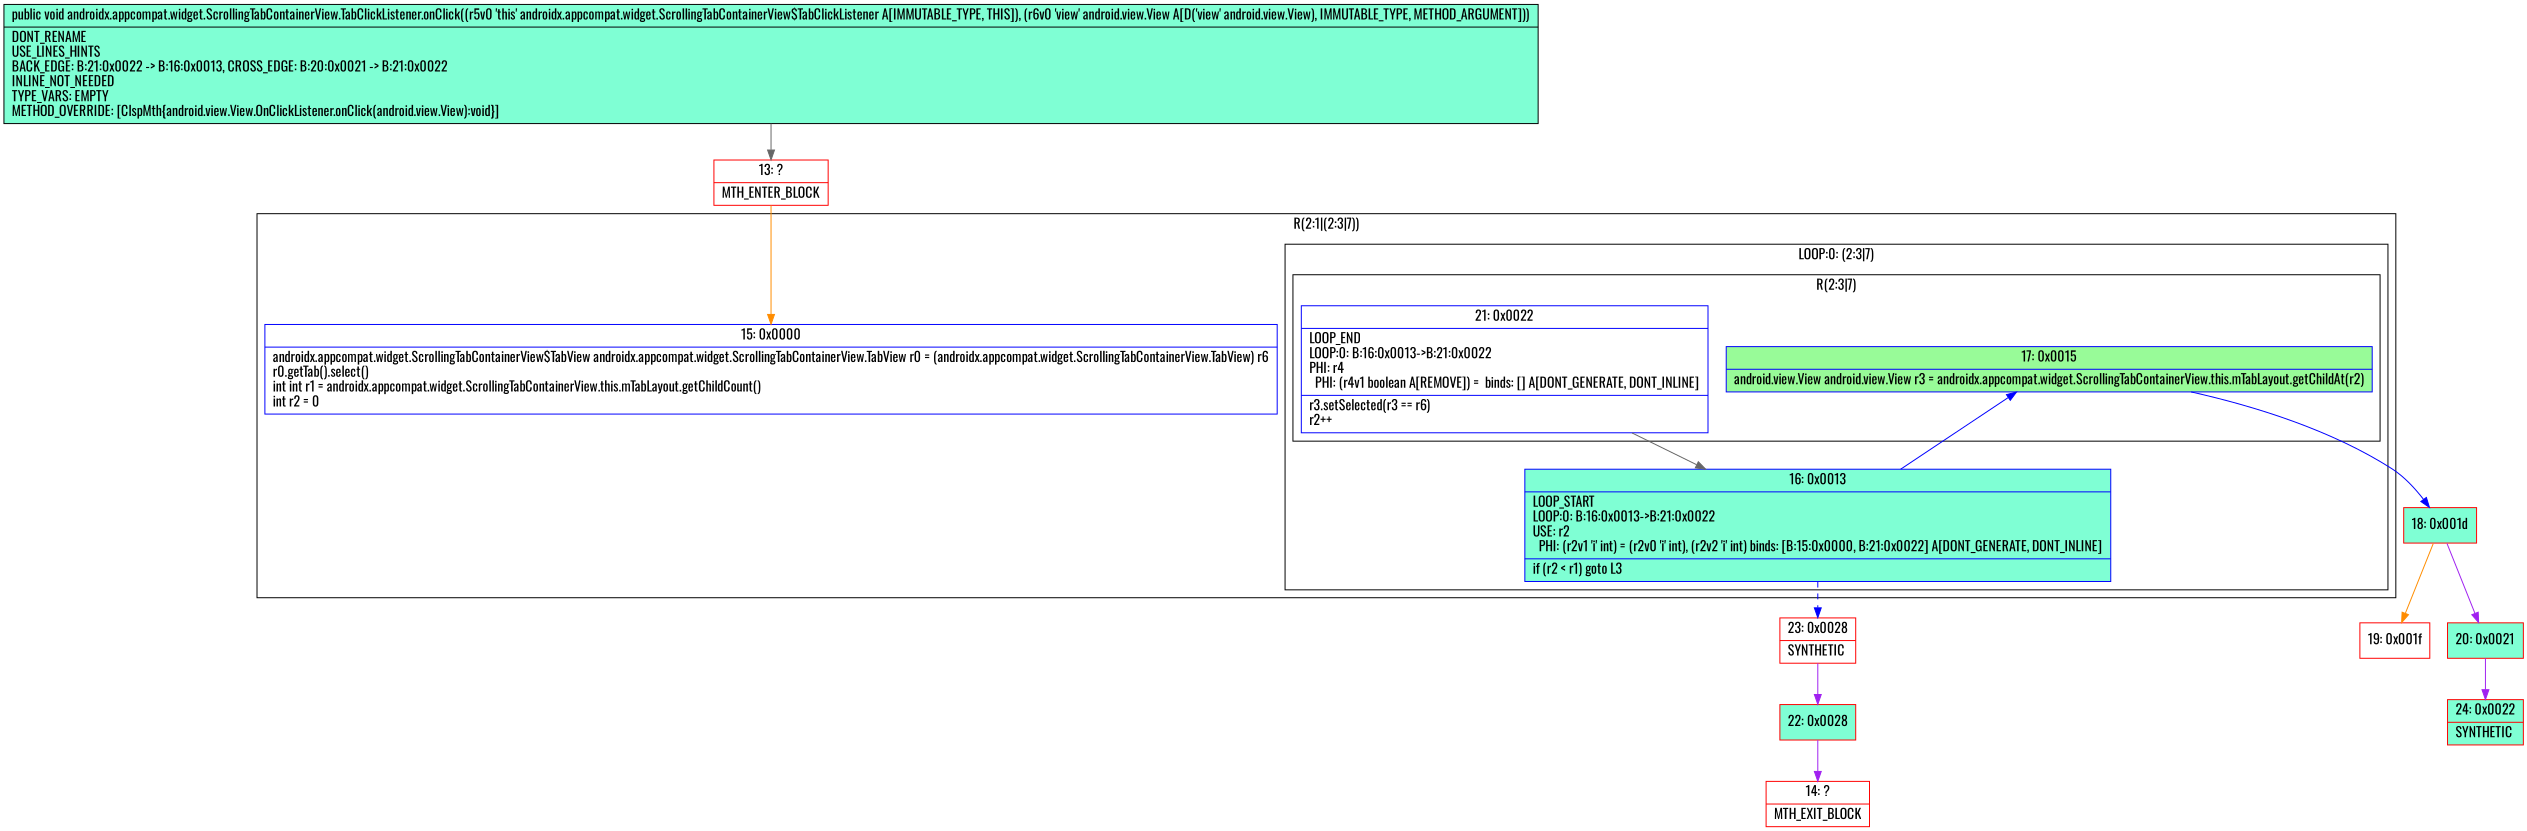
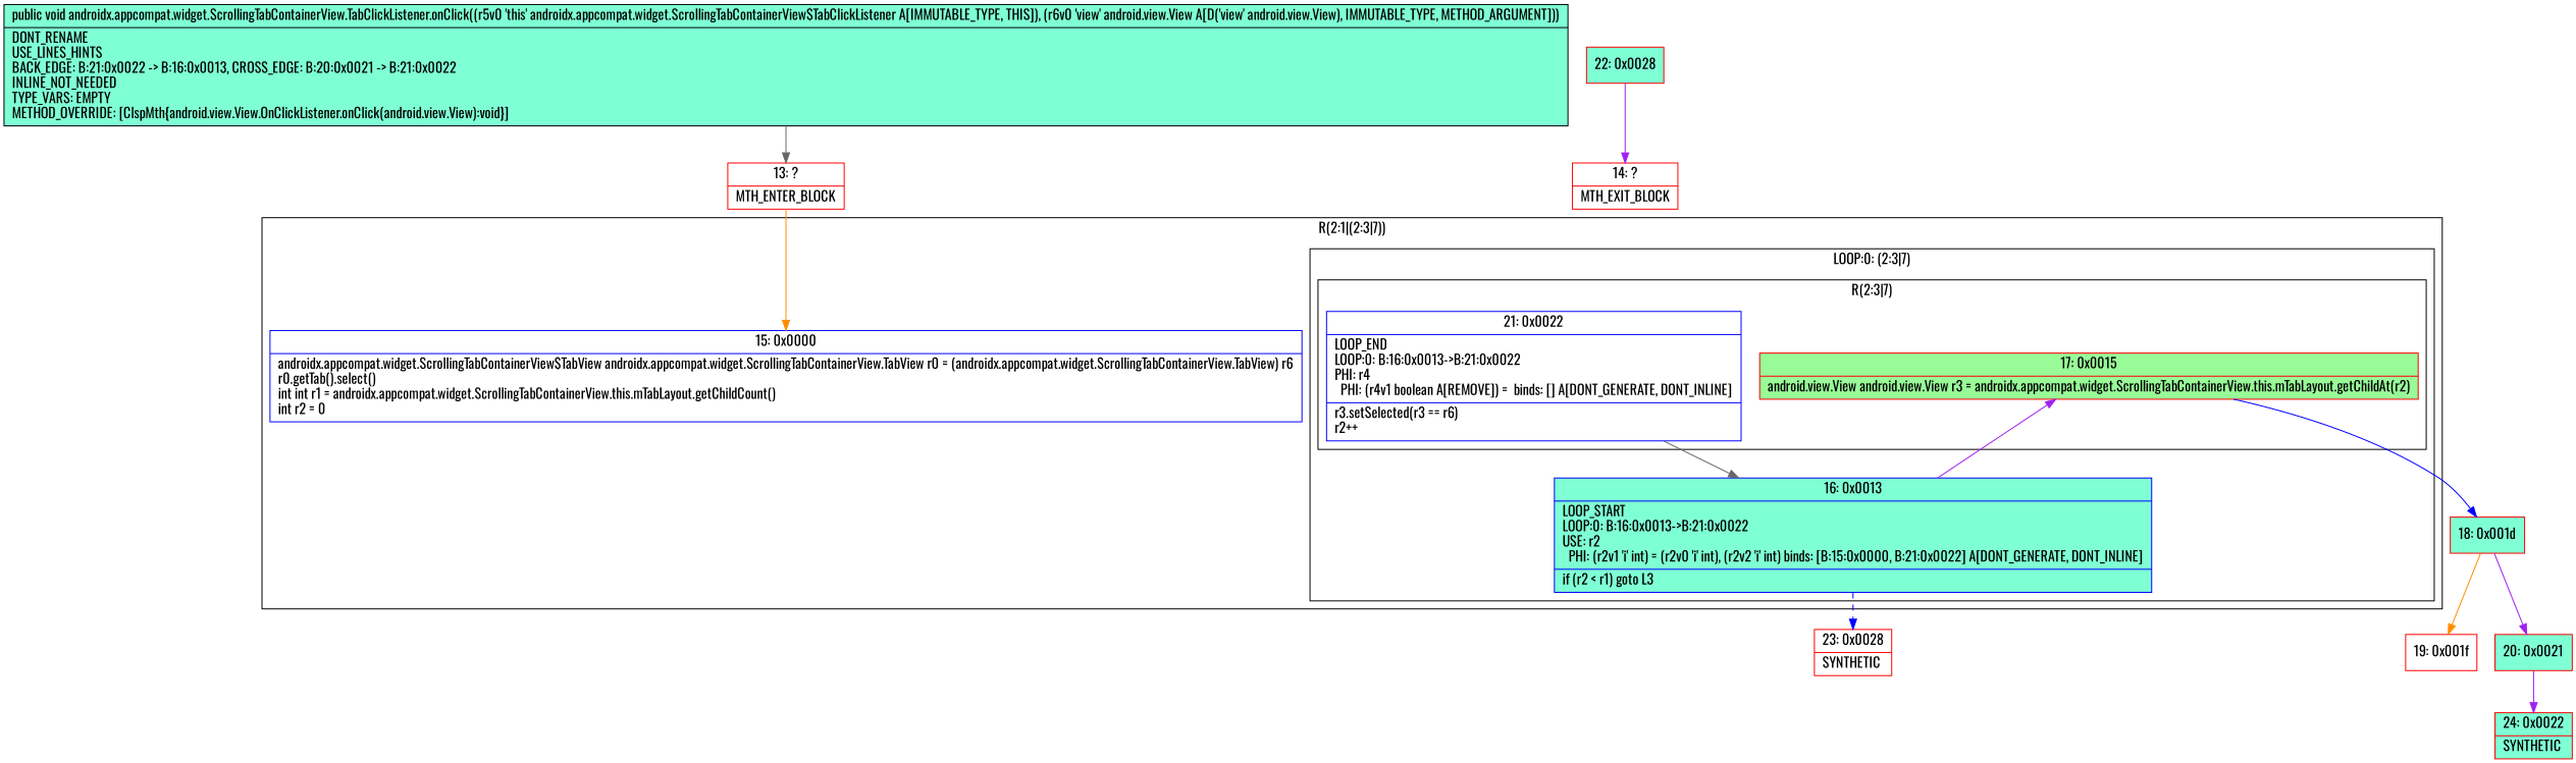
  digraph {
    fontname=Oswald
    node [color=red fillcolor=white fontname=Oswald shape=record style=filled]
    edge [color=purple fontname=Oswald]
-   n1 [color=blue fillcolor=palegreen label="{17\:\ 0x0015|android.view.View android.view.View r3 = androidx.appcompat.widget.ScrollingTabContainerView.this.mTabLayout.getChildAt(r2)\l}"]
+   n1 [fillcolor=palegreen label="{17\:\ 0x0015|android.view.View android.view.View r3 = androidx.appcompat.widget.ScrollingTabContainerView.this.mTabLayout.getChildAt(r2)\l}"]
    n2 [color=blue label="{21\:\ 0x0022|LOOP_END\lLOOP:0: B:16:0x0013\-\>B:21:0x0022\lPHI: r4 \l  PHI: (r4v1 boolean A[REMOVE]) =  binds: [] A[DONT_GENERATE, DONT_INLINE]\l|r3.setSelected(r3 == r6)\lr2++\l}"]
    n3 [color=blue fillcolor=aquamarine label="{16\:\ 0x0013|LOOP_START\lLOOP:0: B:16:0x0013\-\>B:21:0x0022\lUSE: r2 \l  PHI: (r2v1 'i' int) = (r2v0 'i' int), (r2v2 'i' int) binds: [B:15:0x0000, B:21:0x0022] A[DONT_GENERATE, DONT_INLINE]\l|if (r2 \< r1) goto L3\l}"]
    n4 [color=blue label="{15\:\ 0x0000|androidx.appcompat.widget.ScrollingTabContainerView$TabView androidx.appcompat.widget.ScrollingTabContainerView.TabView r0 = (androidx.appcompat.widget.ScrollingTabContainerView.TabView) r6\lr0.getTab().select()\lint int r1 = androidx.appcompat.widget.ScrollingTabContainerView.this.mTabLayout.getChildCount()\lint r2 = 0\l}"]
    n5 [fillcolor=aquamarine label="{18\:\ 0x001d}"]
    n6 [label="{23\:\ 0x0028|SYNTHETIC\l}"]
    n7 [fillcolor=aquamarine label="{22\:\ 0x0028}"]
    n8 [label="{19\:\ 0x001f}"]
    n9 [fillcolor=aquamarine label="{20\:\ 0x0021}"]
    n10 [label="{13\:\ ?|MTH_ENTER_BLOCK\l}"]
    n11 [fillcolor=aquamarine label="{24\:\ 0x0022|SYNTHETIC\l}"]
    n12 [label="{14\:\ ?|MTH_EXIT_BLOCK\l}"]
    n13 [fillcolor=aquamarine label="{public void androidx.appcompat.widget.ScrollingTabContainerView.TabClickListener.onClick((r5v0 'this' androidx.appcompat.widget.ScrollingTabContainerView$TabClickListener A[IMMUTABLE_TYPE, THIS]), (r6v0 'view' android.view.View A[D('view' android.view.View), IMMUTABLE_TYPE, METHOD_ARGUMENT]))  | DONT_RENAME\lUSE_LINES_HINTS\lBACK_EDGE: B:21:0x0022 \-\> B:16:0x0013, CROSS_EDGE: B:20:0x0021 \-\> B:21:0x0022\lINLINE_NOT_NEEDED\lTYPE_VARS: EMPTY\lMETHOD_OVERRIDE: [ClspMth\{android.view.View.OnClickListener.onClick(android.view.View):void\}]\l}" color=""]
    subgraph cluster_1 {
      label="R(2:1|(2:3|7))"
      n4
      subgraph cluster_2 {
        label="LOOP:0: (2:3|7)"
        n3
        subgraph cluster_3 {
          label="R(2:3|7)"
          n1
          n2
        }
      }
    }
    n1 -> n5 [color=blue]
    n2 -> n3 [color=gray40]
-   n3 -> n1 [color=blue]
+   n3 -> n1
    n3 -> n6 [color=blue style=dashed]
    n5 -> n8 [color=darkorange]
    n5 -> n9
-   n6 -> n7
    n7 -> n12
    n9 -> n11
    n10 -> n4 [color=darkorange]
    n13 -> n10 [color=gray40]
  }
